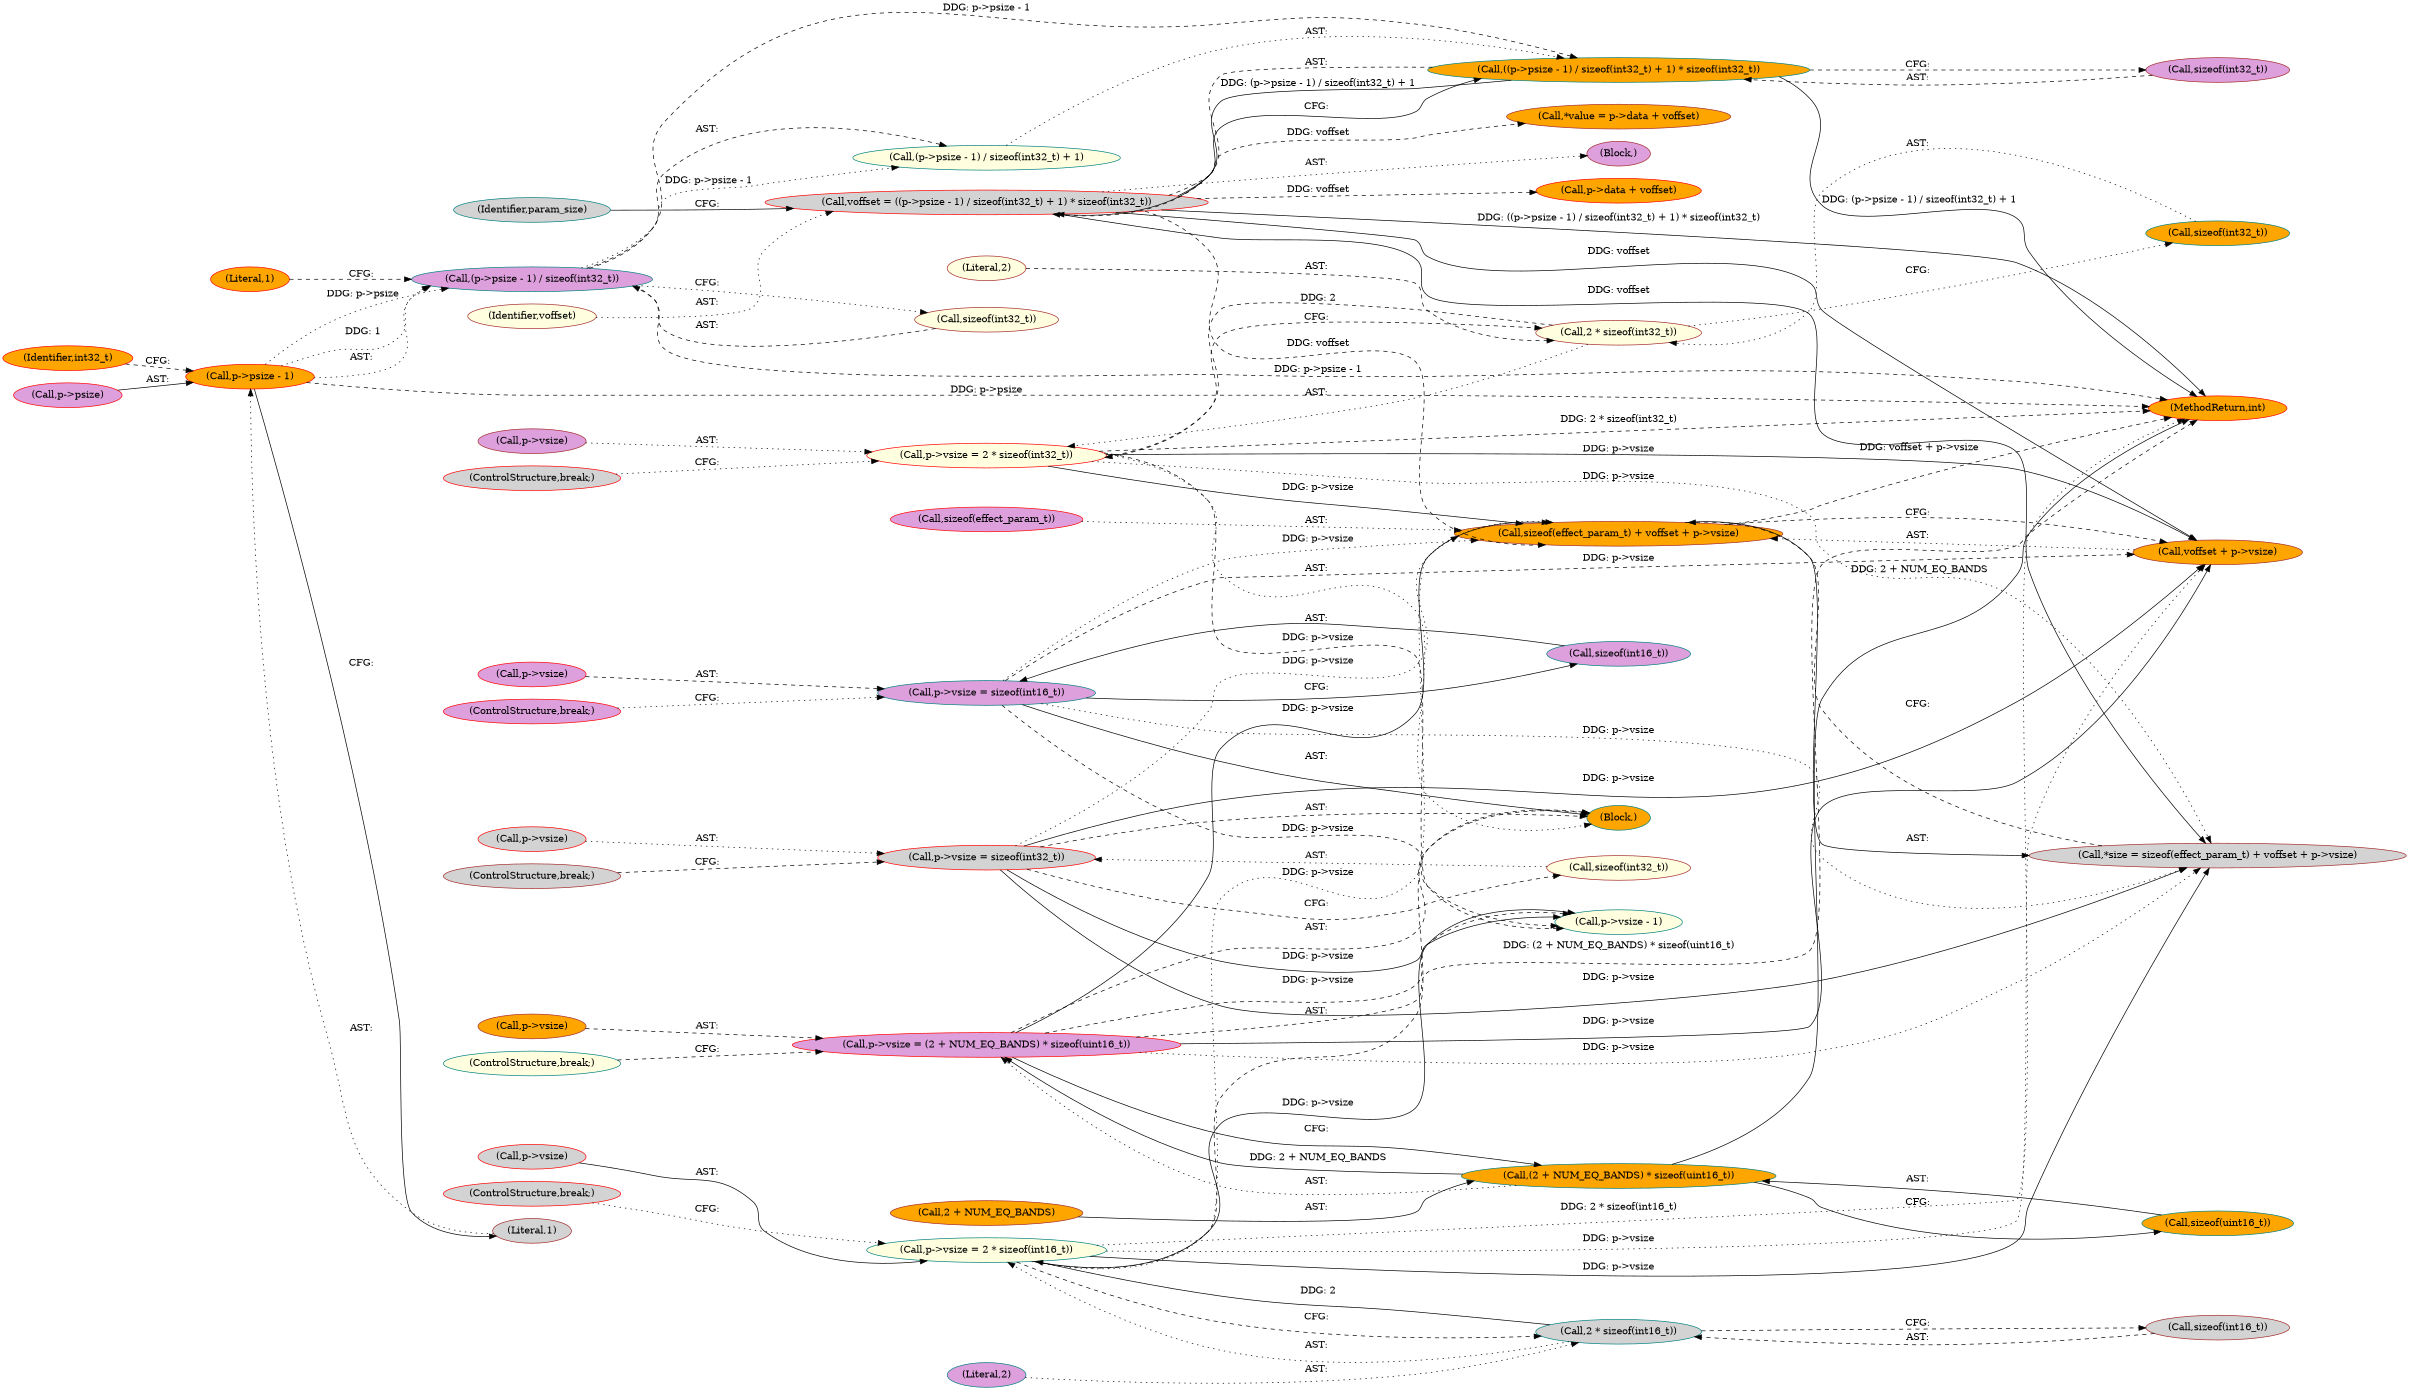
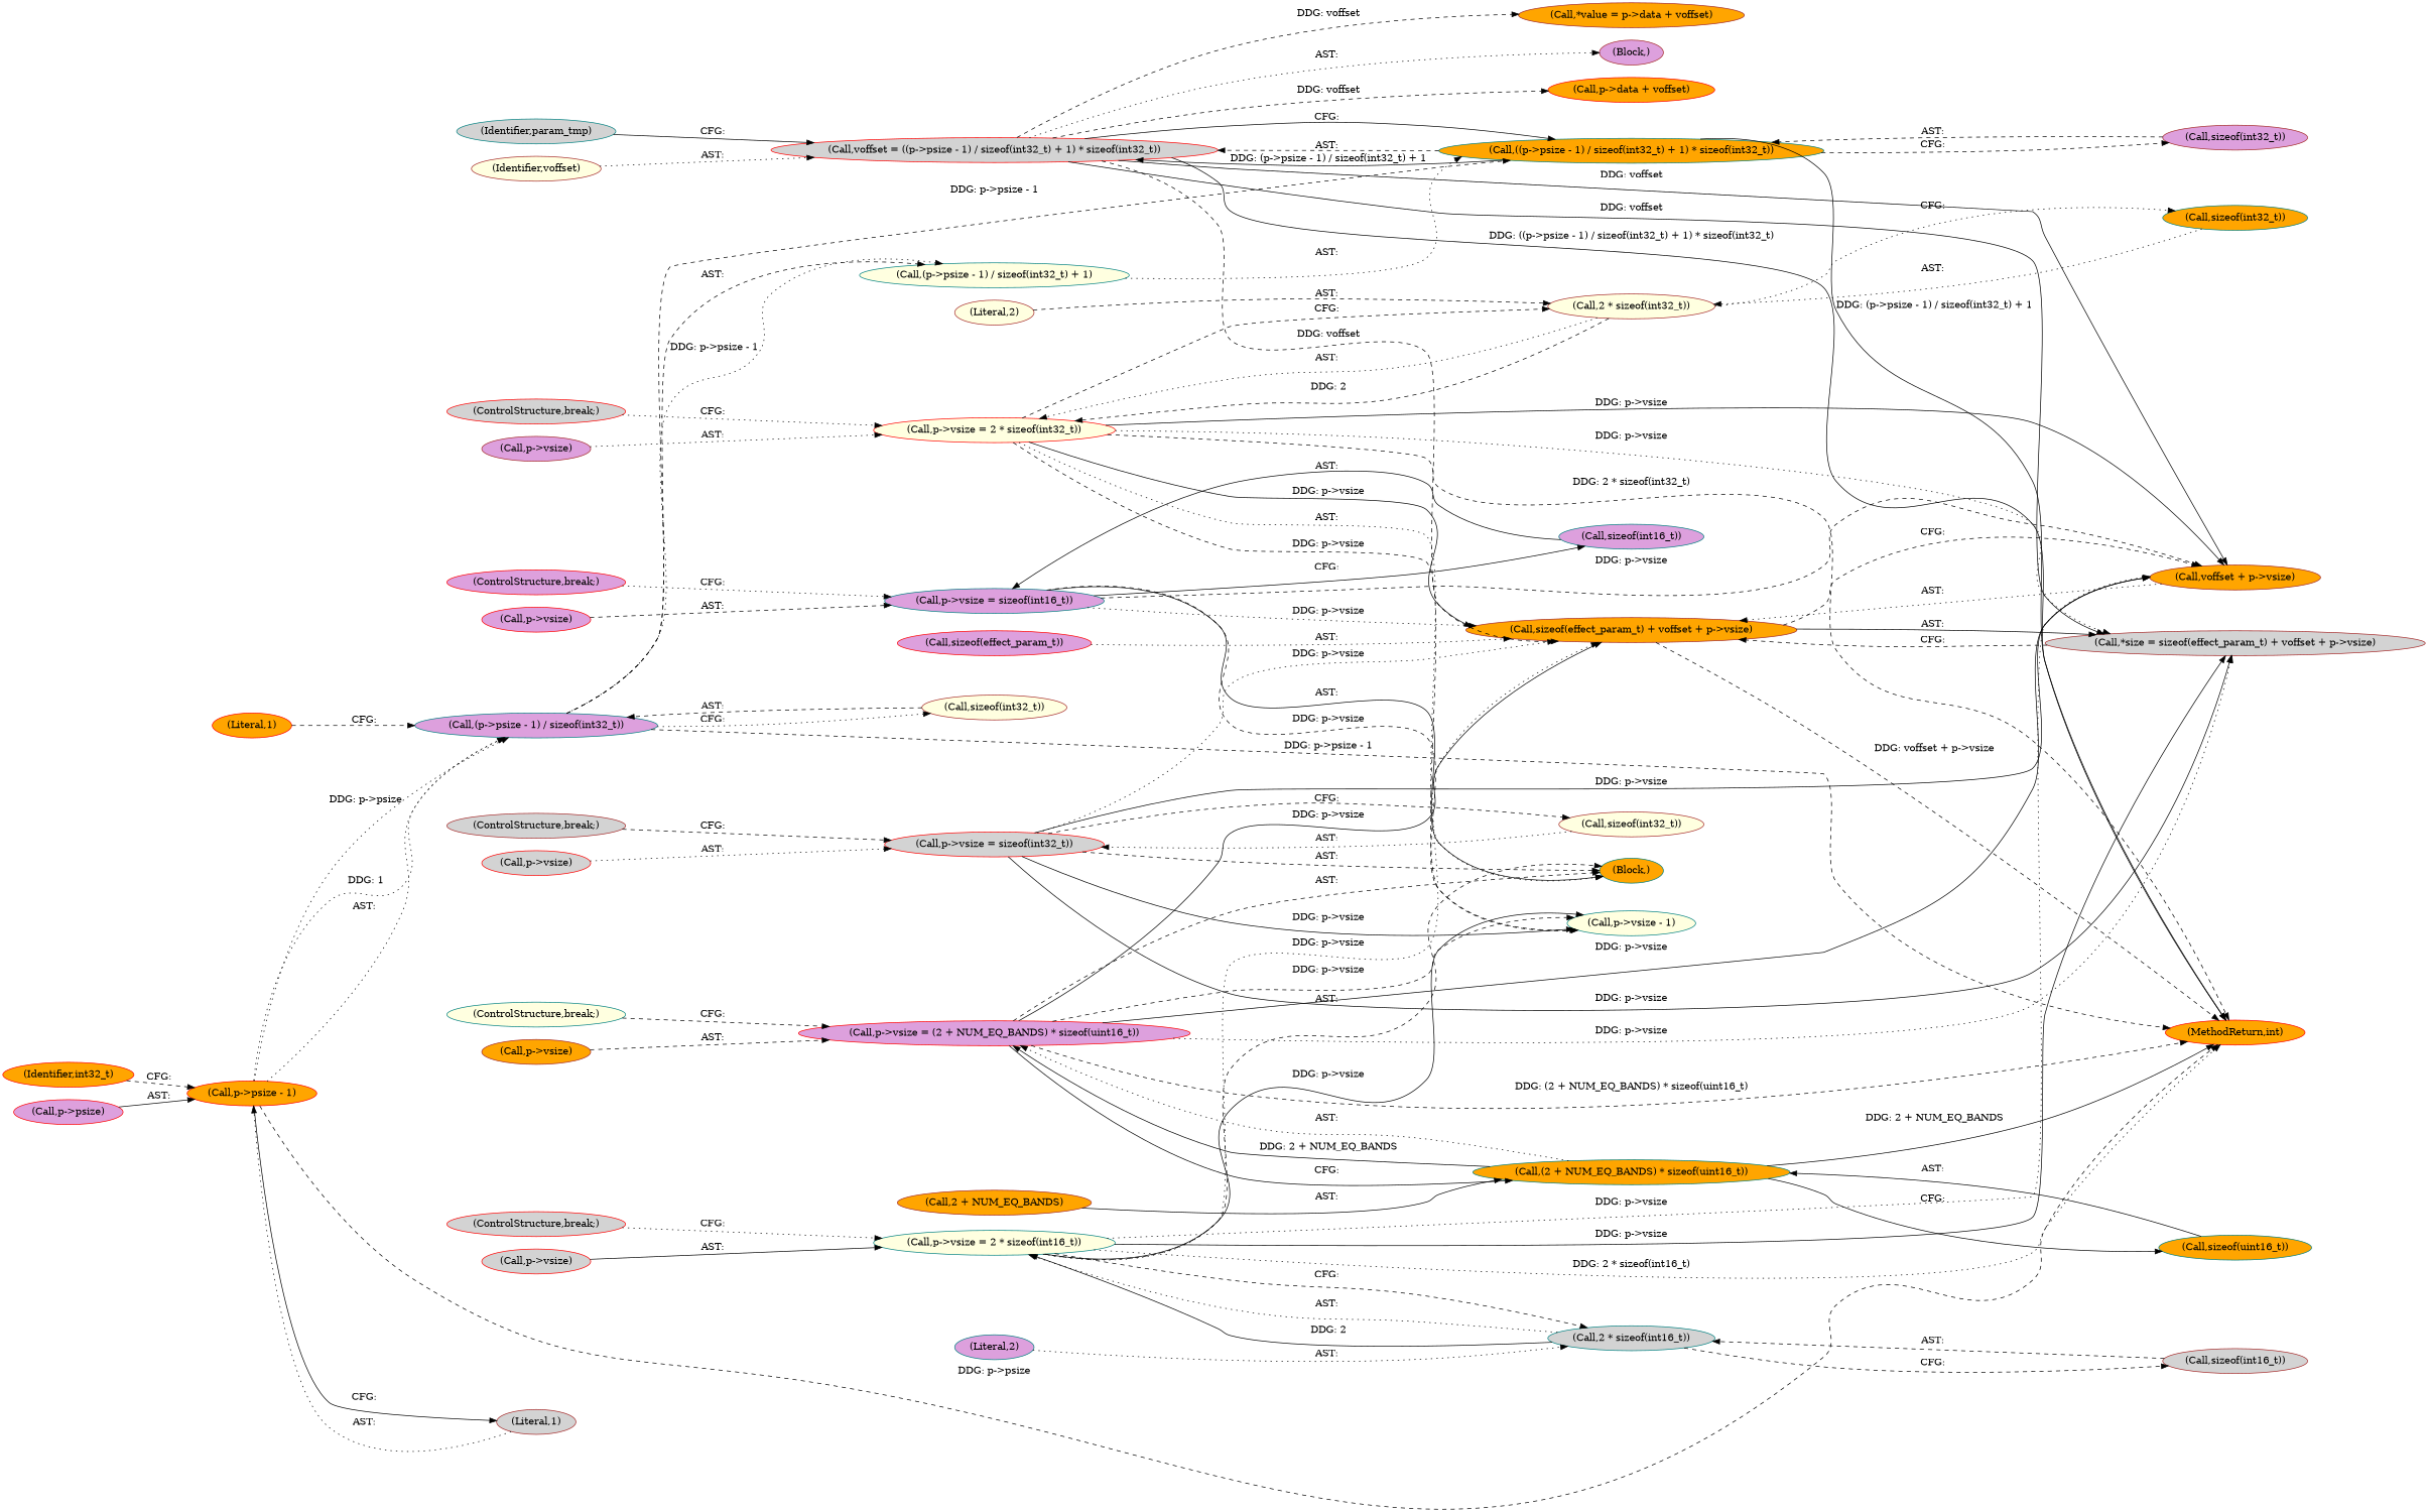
  digraph {
    rankdir=LR
    node [color=brown fillcolor=orange style=filled]
    edge [style=dashed]
    n1 [label="(Call,sizeof(effect_param_t) + voffset + p->vsize)"]
    n2 [label="(Call,voffset + p->vsize)"]
    n3 [color=red label="(MethodReturn,int)"]
    n4 [fillcolor=lightgrey label="(Call,*size = sizeof(effect_param_t) + voffset + p->vsize)"]
    n5 [color=red fillcolor=lightgrey label="(Call,voffset = ((p->psize - 1) / sizeof(int32_t) + 1) * sizeof(int32_t))"]
    n6 [color=teal label="(Call,((p->psize - 1) / sizeof(int32_t) + 1) * sizeof(int32_t))"]
    n7 [label="(Call,*value = p->data + voffset)"]
    n8 [fillcolor=plum label="(Block,)"]
    n9 [color=red label="(Call,p->data + voffset)"]
    n10 [fillcolor=plum label="(Call,sizeof(int32_t))"]
    n11 [color=teal fillcolor=plum label="(Call,(p->psize - 1) / sizeof(int32_t))"]
    n12 [color=teal fillcolor=lightyellow label="(Call,(p->psize - 1) / sizeof(int32_t) + 1)"]
    n13 [fillcolor=lightyellow label="(Call,sizeof(int32_t))"]
    n14 [color=red label="(Call,p->psize - 1)"]
    n15 [fillcolor=lightgrey label="(Literal,1)"]
    n16 [color=teal fillcolor=plum label="(Call,p->vsize = sizeof(int16_t))"]
    n17 [color=teal fillcolor=plum label="(Call,sizeof(int16_t))"]
    n18 [color=teal label="(Block,)"]
    n19 [color=teal fillcolor=lightyellow label="(Call,p->vsize - 1)"]
    n20 [color=red fillcolor=lightyellow label="(Call,p->vsize = 2 * sizeof(int32_t))"]
    n21 [fillcolor=lightyellow label="(Call,2 * sizeof(int32_t))"]
    n22 [color=teal label="(Call,sizeof(int32_t))"]
    n23 [color=teal fillcolor=lightyellow label="(Call,p->vsize = 2 * sizeof(int16_t))"]
    n24 [color=teal fillcolor=lightgrey label="(Call,2 * sizeof(int16_t))"]
    n25 [fillcolor=lightgrey label="(Call,sizeof(int16_t))"]
    n26 [color=red fillcolor=lightgrey label="(Call,p->vsize = sizeof(int32_t))"]
    n27 [fillcolor=lightyellow label="(Call,sizeof(int32_t))"]
    n28 [color=red fillcolor=plum label="(Call,p->vsize = (2 + NUM_EQ_BANDS) * sizeof(uint16_t))"]
    n29 [color=teal label="(Call,(2 + NUM_EQ_BANDS) * sizeof(uint16_t))"]
    n30 [color=teal label="(Call,sizeof(uint16_t))"]
    n31 [color=red label="(Identifier,int32_t)"]
    n32 [fillcolor=lightyellow label="(Literal,2)"]
    n33 [fillcolor=lightgrey label="(ControlStructure,break;)"]
    n34 [color=red fillcolor=plum label="(Call,sizeof(effect_param_t))"]
    n35 [color=red fillcolor=plum label="(ControlStructure,break;)"]
-   n36 [color=teal fillcolor=lightgrey label="(Identifier,param_size)"]
+   n36 [color=teal fillcolor=lightgrey label="(Identifier,param_tmp)"]
    n37 [color=red fillcolor=lightgrey label="(ControlStructure,break;)"]
    n38 [color=red fillcolor=lightgrey label="(Call,p->vsize)"]
    n39 [color=red label="(Literal,1)"]
    n40 [fillcolor=lightyellow label="(Identifier,voffset)"]
    n41 [color=teal fillcolor=lightyellow label="(ControlStructure,break;)"]
    n42 [color=red fillcolor=lightgrey label="(ControlStructure,break;)"]
    n43 [color=red fillcolor=plum label="(Call,p->psize)"]
    n44 [fillcolor=plum label="(Call,p->vsize)"]
    n45 [color=red fillcolor=plum label="(Call,p->vsize)"]
    n46 [color=red fillcolor=lightgrey label="(Call,p->vsize)"]
    n47 [label="(Call,p->vsize)"]
    n48 [label="(Call,2 + NUM_EQ_BANDS)"]
    n49 [color=teal fillcolor=plum label="(Literal,2)"]
    n1 -> n2 [label="CFG: "]
    n1 -> n3 [label="DDG: voffset + p->vsize"]
    n1 -> n4 [label="AST: " style=solid]
    n2 -> n1 [label="AST: " style=dotted]
    n4 -> n1 [label="CFG: "]
    n5 -> n1 [label="DDG: voffset"]
    n5 -> n2 [label="DDG: voffset" style=solid]
    n5 -> n3 [label="DDG: ((p->psize - 1) / sizeof(int32_t) + 1) * sizeof(int32_t)" style=solid]
    n5 -> n4 [label="DDG: voffset" style=solid]
    n5 -> n6 [label="CFG: " style=solid]
    n5 -> n7 [label="DDG: voffset"]
    n5 -> n8 [label="AST: " style=dotted]
    n5 -> n9 [label="DDG: voffset"]
    n6 -> n3 [label="DDG: (p->psize - 1) / sizeof(int32_t) + 1" style=solid]
    n6 -> n5 [label="AST: "]
    n6 -> n5 [label="DDG: (p->psize - 1) / sizeof(int32_t) + 1" style=solid]
    n6 -> n10 [label="CFG: "]
    n10 -> n6 [label="AST: "]
    n11 -> n3 [label="DDG: p->psize - 1"]
    n11 -> n6 [label="DDG: p->psize - 1"]
    n11 -> n12 [label="AST: "]
    n11 -> n12 [label="DDG: p->psize - 1" style=dotted]
    n11 -> n13 [label="CFG: " style=dotted]
    n12 -> n6 [label="AST: " style=dotted]
    n13 -> n11 [label="AST: "]
    n14 -> n3 [label="DDG: p->psize"]
    n14 -> n11 [label="AST: " style=dotted]
    n14 -> n11 [label="DDG: p->psize" style=dotted]
    n14 -> n11 [label="DDG: 1" style=dotted]
    n14 -> n15 [label="CFG: " style=solid]
    n15 -> n14 [label="AST: " style=dotted]
    n16 -> n1 [label="DDG: p->vsize" style=dotted]
    n16 -> n2 [label="DDG: p->vsize"]
-   n16 -> n4 [label="DDG: p->vsize" style=dotted]
    n16 -> n17 [label="CFG: " style=solid]
    n16 -> n18 [label="AST: " style=solid]
    n16 -> n19 [label="DDG: p->vsize"]
    n17 -> n16 [label="AST: " style=solid]
    n20 -> n1 [label="DDG: p->vsize" style=solid]
    n20 -> n2 [label="DDG: p->vsize" style=solid]
    n20 -> n3 [label="DDG: 2 * sizeof(int32_t)"]
    n20 -> n4 [label="DDG: p->vsize" style=dotted]
    n20 -> n18 [label="AST: " style=dotted]
    n20 -> n19 [label="DDG: p->vsize"]
    n20 -> n21 [label="CFG: "]
    n21 -> n20 [label="AST: " style=dotted]
    n21 -> n20 [label="DDG: 2"]
    n21 -> n22 [label="CFG: " style=dotted]
    n22 -> n21 [label="AST: " style=dotted]
    n23 -> n1 [label="DDG: p->vsize" style=dotted]
    n23 -> n2 [label="DDG: p->vsize" style=dotted]
    n23 -> n3 [label="DDG: 2 * sizeof(int16_t)" style=dotted]
    n23 -> n4 [label="DDG: p->vsize" style=solid]
    n23 -> n18 [label="AST: "]
    n23 -> n19 [label="DDG: p->vsize" style=solid]
    n23 -> n24 [label="CFG: "]
    n24 -> n23 [label="AST: " style=dotted]
    n24 -> n23 [label="DDG: 2" style=solid]
    n24 -> n25 [label="CFG: "]
    n25 -> n24 [label="AST: "]
    n26 -> n1 [label="DDG: p->vsize" style=dotted]
    n26 -> n2 [label="DDG: p->vsize" style=solid]
    n26 -> n4 [label="DDG: p->vsize" style=solid]
    n26 -> n18 [label="AST: "]
    n26 -> n19 [label="DDG: p->vsize" style=solid]
    n26 -> n27 [label="CFG: "]
    n27 -> n26 [label="AST: " style=dotted]
    n28 -> n1 [label="DDG: p->vsize" style=solid]
    n28 -> n2 [label="DDG: p->vsize" style=solid]
    n28 -> n3 [label="DDG: (2 + NUM_EQ_BANDS) * sizeof(uint16_t)"]
    n28 -> n4 [label="DDG: p->vsize" style=dotted]
    n28 -> n18 [label="AST: "]
    n28 -> n19 [label="DDG: p->vsize"]
    n28 -> n29 [label="CFG: " style=solid]
    n29 -> n3 [label="DDG: 2 + NUM_EQ_BANDS" style=solid]
    n29 -> n28 [label="AST: " style=dotted]
    n29 -> n28 [label="DDG: 2 + NUM_EQ_BANDS" style=solid]
    n29 -> n30 [label="CFG: " style=solid]
    n30 -> n29 [label="AST: " style=solid]
    n31 -> n14 [label="CFG: "]
    n32 -> n21 [label="AST: "]
    n33 -> n26 [label="CFG: "]
    n34 -> n1 [label="AST: " style=dotted]
    n35 -> n16 [label="CFG: " style=dotted]
    n36 -> n5 [label="CFG: " style=solid]
    n37 -> n23 [label="CFG: " style=dotted]
    n38 -> n23 [label="AST: " style=solid]
    n39 -> n11 [label="CFG: "]
    n40 -> n5 [label="AST: " style=dotted]
    n41 -> n28 [label="CFG: "]
    n42 -> n20 [label="CFG: " style=dotted]
    n43 -> n14 [label="AST: " style=solid]
    n44 -> n20 [label="AST: " style=dotted]
    n45 -> n16 [label="AST: "]
    n46 -> n26 [label="AST: " style=dotted]
    n47 -> n28 [label="AST: "]
    n48 -> n29 [label="AST: " style=solid]
    n49 -> n24 [label="AST: " style=dotted]
  }
